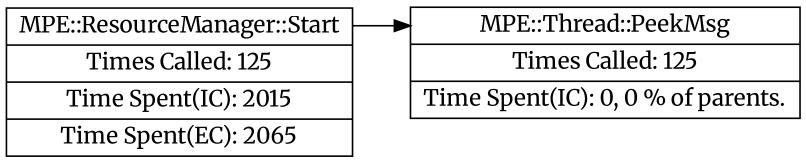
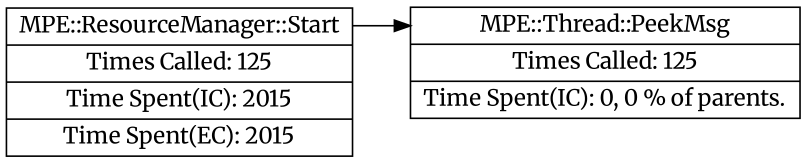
  digraph {
    rankdir=LR
    fontname=Merriweather
    node [shape=record fontname=Merriweather]
-   n1 [label="<f0> MPE::ResourceManager::Start | <f1> Times Called: 125 | <f2> Time Spent(IC): 2015 | Time Spent(EC): 2065"]
+   n1 [label="<f0> MPE::ResourceManager::Start | <f1> Times Called: 125 | <f2> Time Spent(IC): 2015 | Time Spent(EC): 2015"]
    n2 [label="<f0> MPE::Thread::PeekMsg | <f1> Times Called: 125 | <f2> Time Spent(IC): 0, 0 % of parents."]
    n1 -> n2 [headport=f0 tailport=f0 fontname=Merriweather]
  }
